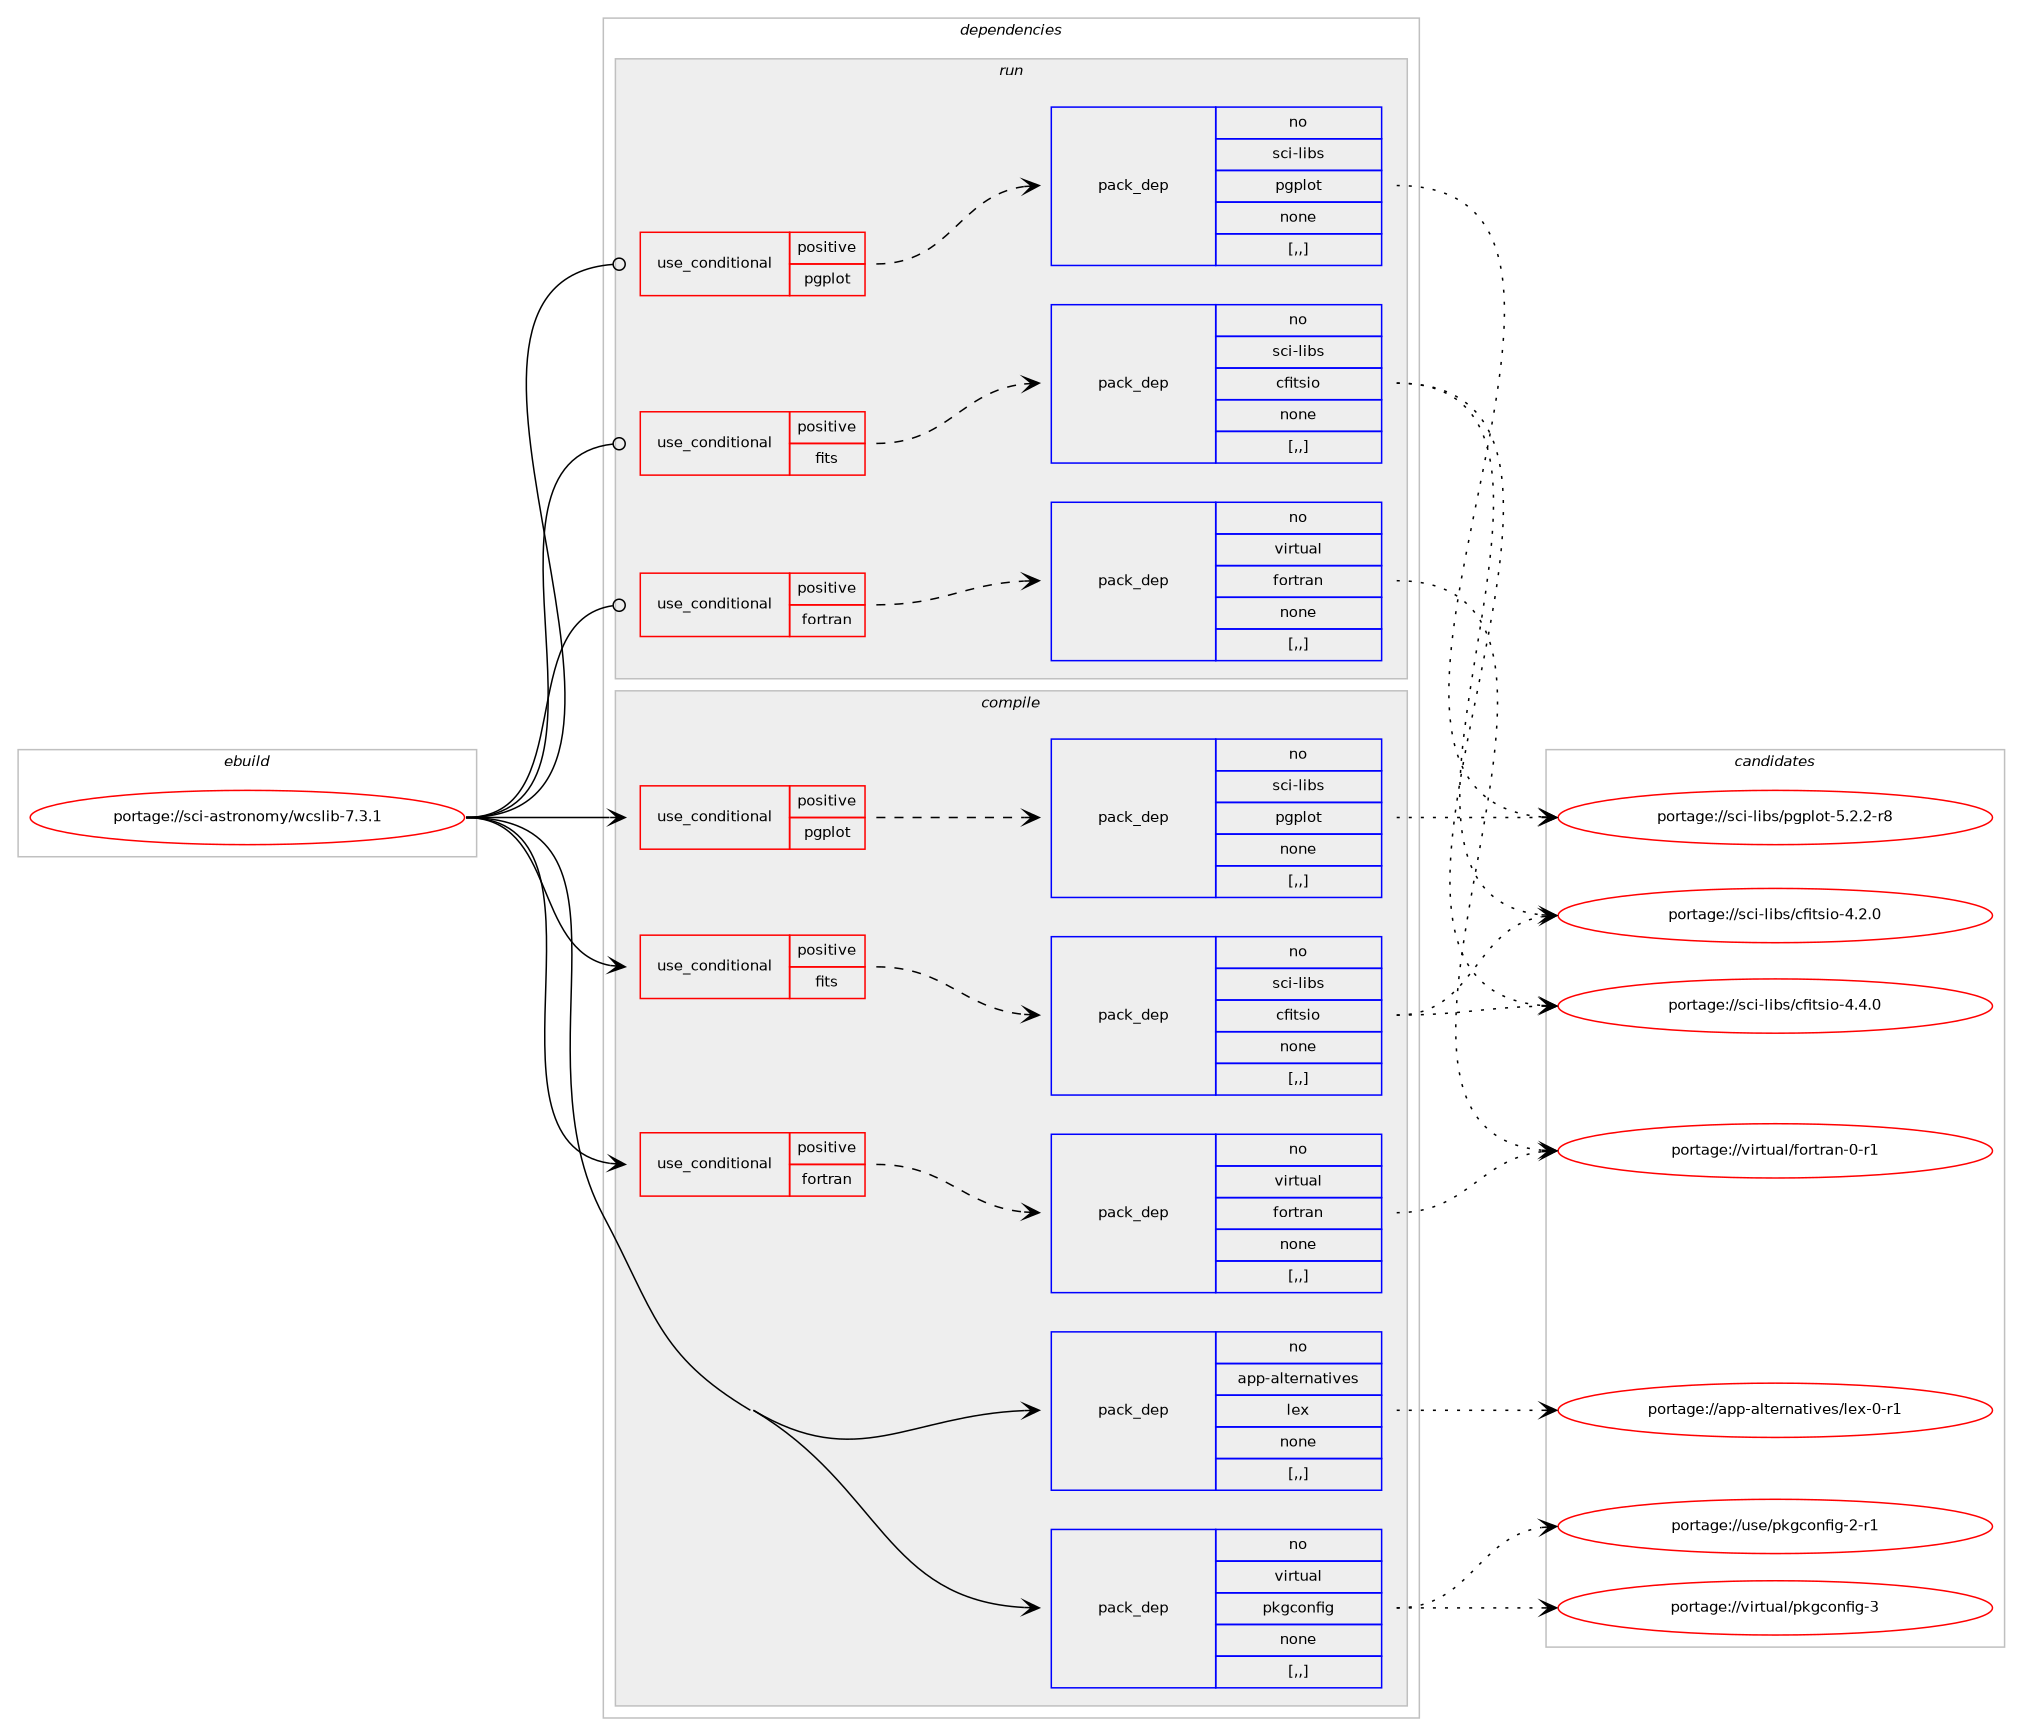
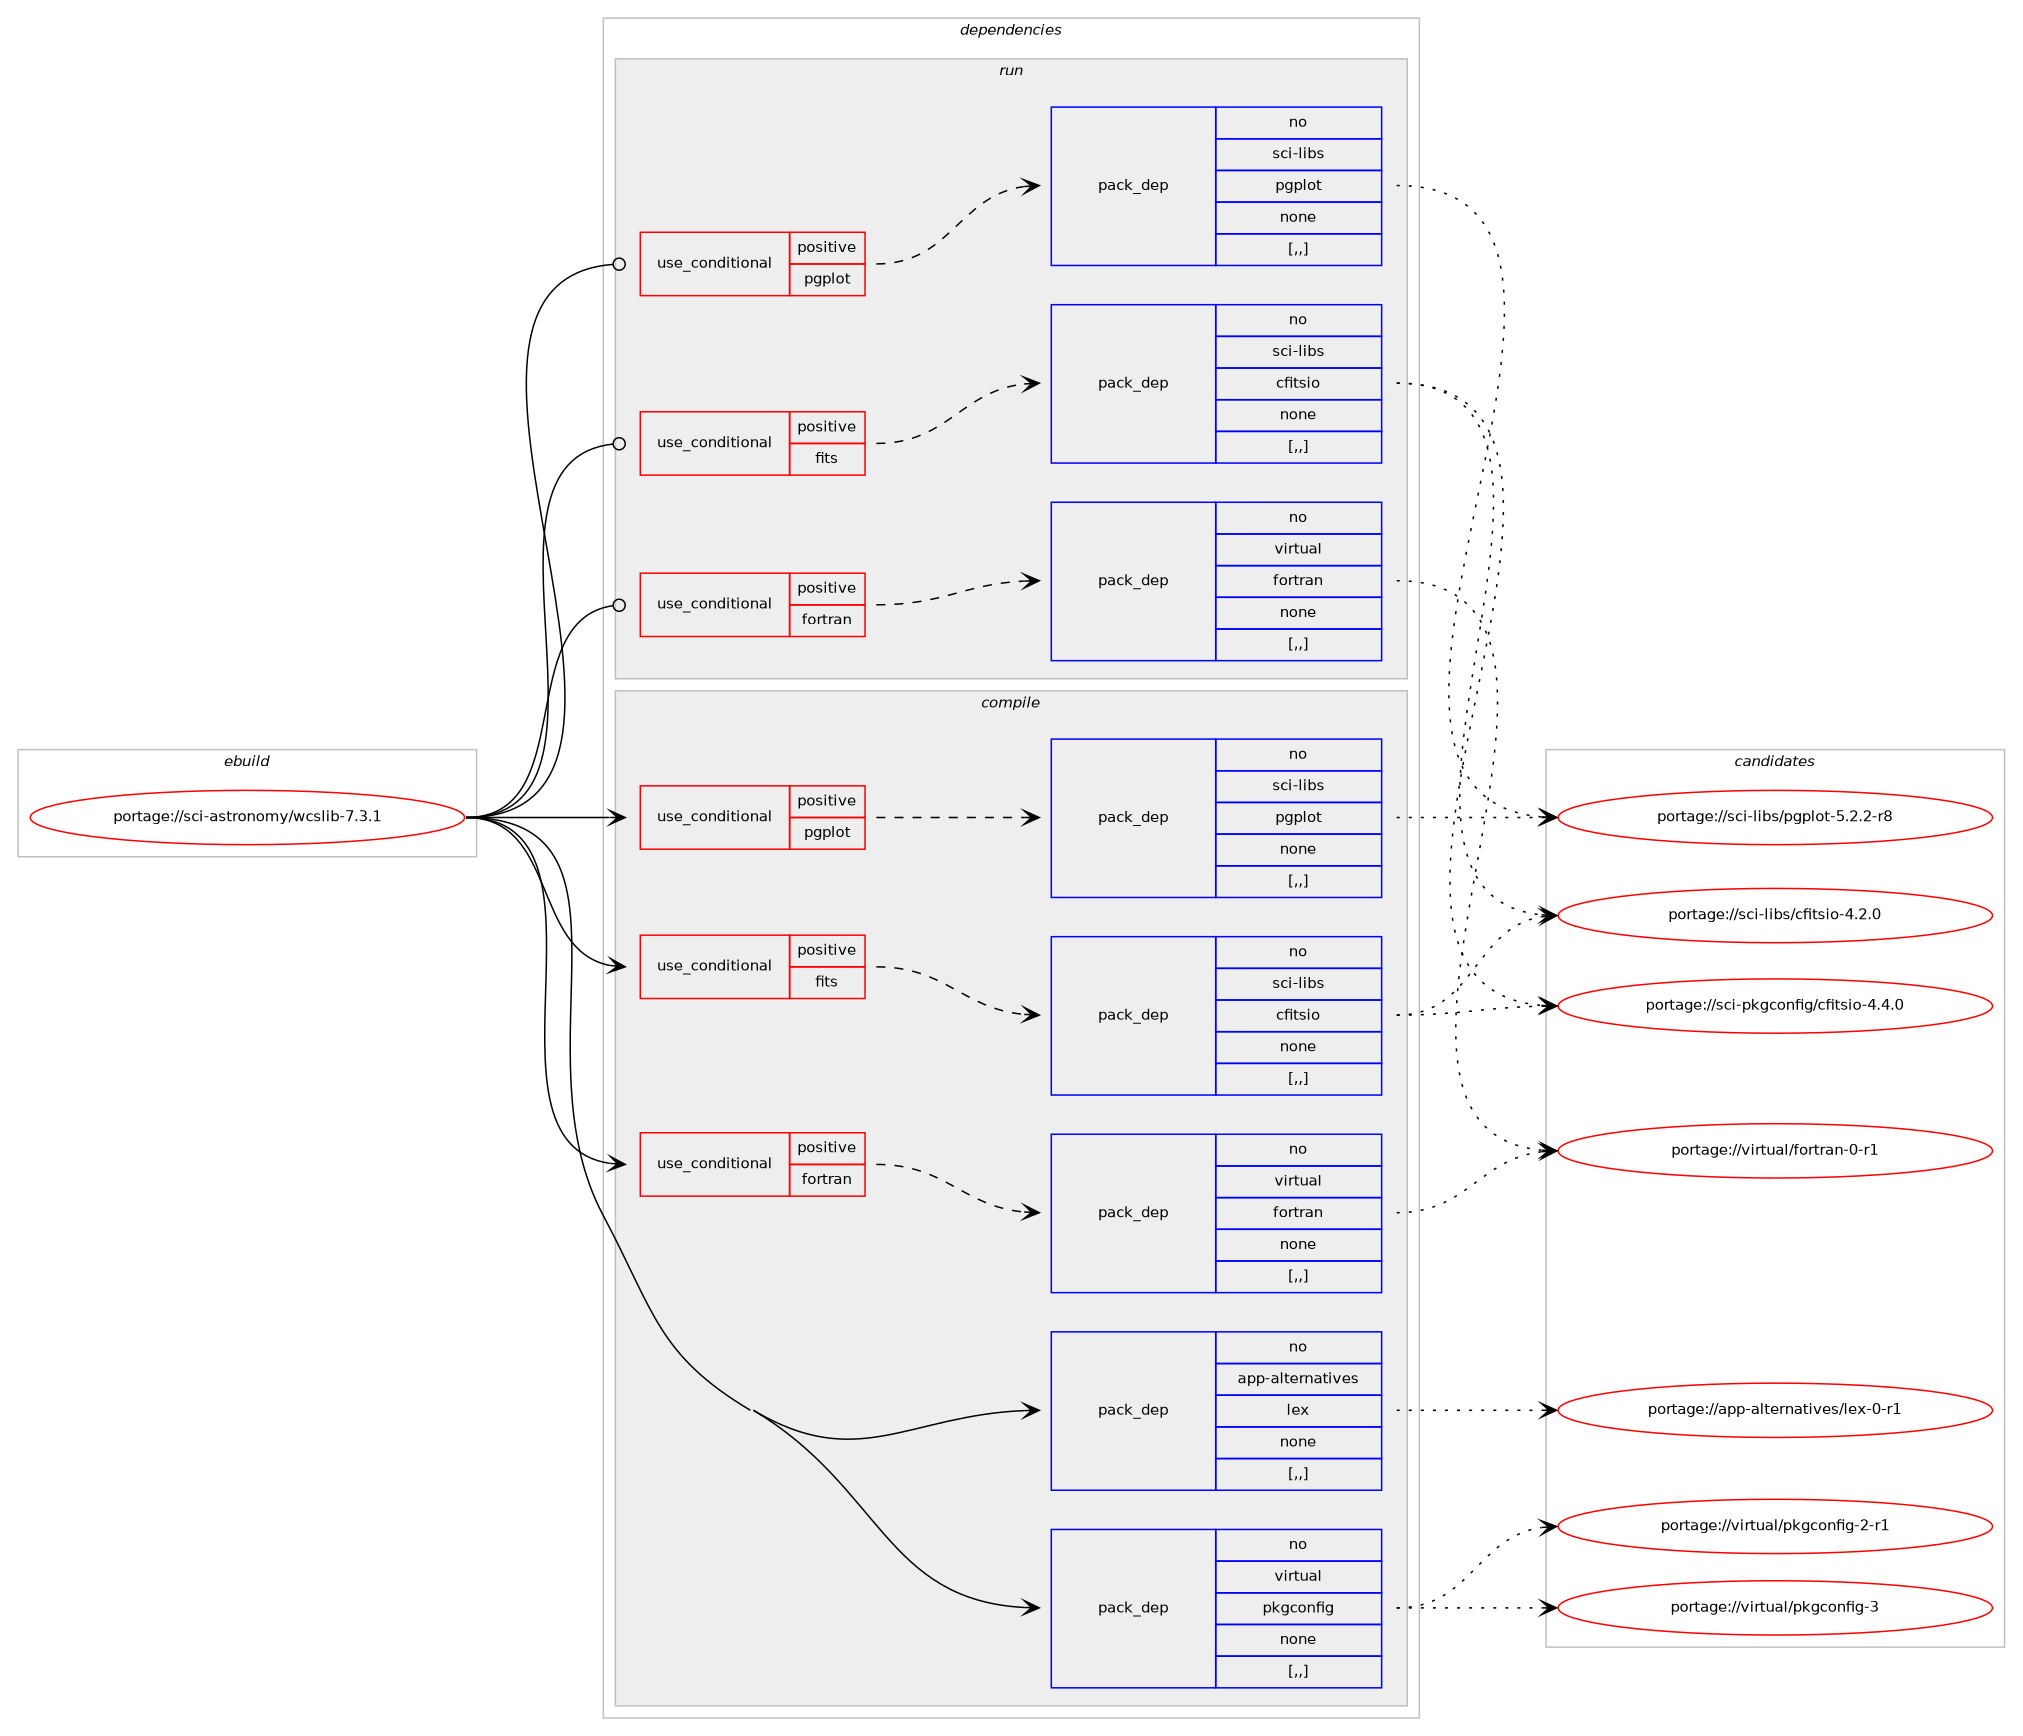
  digraph {
    compound=true
    concentrate=true
    fontname=Helvetica
    fontsize=10
    newrank=true
    rankdir=LR
    ranksep=1.5
    node [color=red fontname=Helvetica fontsize=10 shape=none]
    edge [arrowhead=vee headport=w style=dotted tailport=e weight=20]
    n1 [label="portage://sci-astronomy/wcslib-7.3.1" width=4 shape=""]
    n2 [color=blue label=<<TABLE BORDER="0" CELLBORDER="1" CELLSPACING="0" CELLPADDING="4" WIDTH="220"><TR><TD ROWSPAN="6" CELLPADDING="30">pack_dep</TD></TR><TR><TD WIDTH="110">no</TD></TR><TR><TD>sci-libs</TD></TR><TR><TD>cfitsio</TD></TR><TR><TD>none</TD></TR><TR><TD>[,,]</TD></TR></TABLE>>]
    n3 [label=<<TABLE BORDER="0" CELLBORDER="1" CELLSPACING="0" CELLPADDING="4"><TR><TD ROWSPAN="3" CELLPADDING="10">use_conditional</TD></TR><TR><TD>positive</TD></TR><TR><TD>fits</TD></TR></TABLE>>]
    n4 [color=blue label=<<TABLE BORDER="0" CELLBORDER="1" CELLSPACING="0" CELLPADDING="4" WIDTH="220"><TR><TD ROWSPAN="6" CELLPADDING="30">pack_dep</TD></TR><TR><TD WIDTH="110">no</TD></TR><TR><TD>virtual</TD></TR><TR><TD>fortran</TD></TR><TR><TD>none</TD></TR><TR><TD>[,,]</TD></TR></TABLE>>]
    n5 [label=<<TABLE BORDER="0" CELLBORDER="1" CELLSPACING="0" CELLPADDING="4"><TR><TD ROWSPAN="3" CELLPADDING="10">use_conditional</TD></TR><TR><TD>positive</TD></TR><TR><TD>fortran</TD></TR></TABLE>>]
    n6 [color=blue label=<<TABLE BORDER="0" CELLBORDER="1" CELLSPACING="0" CELLPADDING="4" WIDTH="220"><TR><TD ROWSPAN="6" CELLPADDING="30">pack_dep</TD></TR><TR><TD WIDTH="110">no</TD></TR><TR><TD>sci-libs</TD></TR><TR><TD>pgplot</TD></TR><TR><TD>none</TD></TR><TR><TD>[,,]</TD></TR></TABLE>>]
    n7 [label=<<TABLE BORDER="0" CELLBORDER="1" CELLSPACING="0" CELLPADDING="4"><TR><TD ROWSPAN="3" CELLPADDING="10">use_conditional</TD></TR><TR><TD>positive</TD></TR><TR><TD>pgplot</TD></TR></TABLE>>]
    n8 [color=blue label=<<TABLE BORDER="0" CELLBORDER="1" CELLSPACING="0" CELLPADDING="4" WIDTH="220"><TR><TD ROWSPAN="6" CELLPADDING="30">pack_dep</TD></TR><TR><TD WIDTH="110">no</TD></TR><TR><TD>app-alternatives</TD></TR><TR><TD>lex</TD></TR><TR><TD>none</TD></TR><TR><TD>[,,]</TD></TR></TABLE>>]
    n9 [color=blue label=<<TABLE BORDER="0" CELLBORDER="1" CELLSPACING="0" CELLPADDING="4" WIDTH="220"><TR><TD ROWSPAN="6" CELLPADDING="30">pack_dep</TD></TR><TR><TD WIDTH="110">no</TD></TR><TR><TD>virtual</TD></TR><TR><TD>pkgconfig</TD></TR><TR><TD>none</TD></TR><TR><TD>[,,]</TD></TR></TABLE>>]
    n10 [color=blue label=<<TABLE BORDER="0" CELLBORDER="1" CELLSPACING="0" CELLPADDING="4" WIDTH="220"><TR><TD ROWSPAN="6" CELLPADDING="30">pack_dep</TD></TR><TR><TD WIDTH="110">no</TD></TR><TR><TD>sci-libs</TD></TR><TR><TD>cfitsio</TD></TR><TR><TD>none</TD></TR><TR><TD>[,,]</TD></TR></TABLE>>]
    n11 [label=<<TABLE BORDER="0" CELLBORDER="1" CELLSPACING="0" CELLPADDING="4"><TR><TD ROWSPAN="3" CELLPADDING="10">use_conditional</TD></TR><TR><TD>positive</TD></TR><TR><TD>fits</TD></TR></TABLE>>]
    n12 [color=blue label=<<TABLE BORDER="0" CELLBORDER="1" CELLSPACING="0" CELLPADDING="4" WIDTH="220"><TR><TD ROWSPAN="6" CELLPADDING="30">pack_dep</TD></TR><TR><TD WIDTH="110">no</TD></TR><TR><TD>virtual</TD></TR><TR><TD>fortran</TD></TR><TR><TD>none</TD></TR><TR><TD>[,,]</TD></TR></TABLE>>]
    n13 [label=<<TABLE BORDER="0" CELLBORDER="1" CELLSPACING="0" CELLPADDING="4"><TR><TD ROWSPAN="3" CELLPADDING="10">use_conditional</TD></TR><TR><TD>positive</TD></TR><TR><TD>fortran</TD></TR></TABLE>>]
    n14 [color=blue label=<<TABLE BORDER="0" CELLBORDER="1" CELLSPACING="0" CELLPADDING="4" WIDTH="220"><TR><TD ROWSPAN="6" CELLPADDING="30">pack_dep</TD></TR><TR><TD WIDTH="110">no</TD></TR><TR><TD>sci-libs</TD></TR><TR><TD>pgplot</TD></TR><TR><TD>none</TD></TR><TR><TD>[,,]</TD></TR></TABLE>>]
    n15 [label=<<TABLE BORDER="0" CELLBORDER="1" CELLSPACING="0" CELLPADDING="4"><TR><TD ROWSPAN="3" CELLPADDING="10">use_conditional</TD></TR><TR><TD>positive</TD></TR><TR><TD>pgplot</TD></TR></TABLE>>]
    n16 [label="portage://sci-libs/cfitsio-4.2.0" width=4 shape=""]
-   n17 [label="portage://sci-libs/cfitsio-4.4.0" width=4 shape=""]
+   n17 [label="portage://sci-pkgconfig/cfitsio-4.4.0" width=4 shape=""]
    n18 [label="portage://virtual/fortran-0-r1" width=4 shape=""]
    n19 [label="portage://sci-libs/pgplot-5.2.2-r8" width=4 shape=""]
    n20 [label="portage://app-alternatives/lex-0-r1" width=4 shape=""]
-   n21 [label="portage://use/pkgconfig-2-r1" width=4 shape=""]
+   n21 [label="portage://virtual/pkgconfig-2-r1" width=4 shape=""]
    n22 [label="portage://virtual/pkgconfig-3" width=4 shape=""]
    subgraph cluster_1 {
      color=gray
      label=<<i>ebuild</i>>
      rank=same
      n1
    }
    subgraph cluster_2 {
      color=gray
      label=<<i>dependencies</i>>
      subgraph cluster_3 {
        color=gray
        fillcolor="#eeeeee"
        label=<<i>compile</i>>
        style=filled
        subgraph sub_4 {
          color=gray
          fillcolor="#eeeeee"
          label=<<i>compile</i>>
          style=filled
          n3
          subgraph sub_5 {
            color=gray
            fillcolor="#eeeeee"
            label=<<i>compile</i>>
            style=filled
            n2
          }
        }
        subgraph sub_6 {
          color=gray
          fillcolor="#eeeeee"
          label=<<i>compile</i>>
          style=filled
          n5
          subgraph sub_7 {
            color=gray
            fillcolor="#eeeeee"
            label=<<i>compile</i>>
            style=filled
            n4
          }
        }
        subgraph sub_8 {
          color=gray
          fillcolor="#eeeeee"
          label=<<i>compile</i>>
          style=filled
          n7
          subgraph sub_9 {
            color=gray
            fillcolor="#eeeeee"
            label=<<i>compile</i>>
            style=filled
            n6
          }
        }
        subgraph sub_10 {
          color=gray
          fillcolor="#eeeeee"
          label=<<i>compile</i>>
          style=filled
          n8
        }
        subgraph sub_11 {
          color=gray
          fillcolor="#eeeeee"
          label=<<i>compile</i>>
          style=filled
          n9
        }
      }
      subgraph cluster_12 {
        color=gray
        fillcolor="#eeeeee"
        label=<<i>compile and run</i>>
        style=filled
      }
      subgraph cluster_13 {
        color=gray
        fillcolor="#eeeeee"
        label=<<i>run</i>>
        style=filled
        subgraph sub_14 {
          color=gray
          fillcolor="#eeeeee"
          label=<<i>run</i>>
          style=filled
          n11
          subgraph sub_15 {
            color=gray
            fillcolor="#eeeeee"
            label=<<i>run</i>>
            style=filled
            n10
          }
        }
        subgraph sub_16 {
          color=gray
          fillcolor="#eeeeee"
          label=<<i>run</i>>
          style=filled
          n13
          subgraph sub_17 {
            color=gray
            fillcolor="#eeeeee"
            label=<<i>run</i>>
            style=filled
            n12
          }
        }
        subgraph sub_18 {
          color=gray
          fillcolor="#eeeeee"
          label=<<i>run</i>>
          style=filled
          n15
          subgraph sub_19 {
            color=gray
            fillcolor="#eeeeee"
            label=<<i>run</i>>
            style=filled
            n14
          }
        }
      }
    }
    subgraph cluster_20 {
      color=gray
      label=<<i>candidates</i>>
      rank=same
      subgraph sub_21 {
        color=black
        label=<<i>candidates</i>>
        nodesep=1
        rank=same
        n16
        n17
      }
      subgraph sub_22 {
        color=black
        label=<<i>candidates</i>>
        nodesep=1
        rank=same
        n18
      }
      subgraph sub_23 {
        color=black
        label=<<i>candidates</i>>
        nodesep=1
        rank=same
        n19
      }
      subgraph sub_24 {
        color=black
        label=<<i>candidates</i>>
        nodesep=1
        rank=same
        n20
      }
      subgraph sub_25 {
        color=black
        label=<<i>candidates</i>>
        nodesep=1
        rank=same
        n21
        n22
      }
      subgraph sub_26 {
        color=black
        label=<<i>candidates</i>>
        nodesep=1
        rank=same
        n16
        n17
      }
      subgraph sub_27 {
        color=black
        label=<<i>candidates</i>>
        nodesep=1
        rank=same
        n18
      }
      subgraph sub_28 {
        color=black
        label=<<i>candidates</i>>
        nodesep=1
        rank=same
        n19
      }
    }
    n1 -> n3 [style=solid]
    n1 -> n5 [style=solid]
    n1 -> n7 [style=solid]
    n1 -> n8 [style=solid]
    n1 -> n9 [style=solid]
    n1 -> n11 [arrowhead=odot style=solid]
    n1 -> n13 [arrowhead=odot style=solid]
    n1 -> n15 [arrowhead=odot style=solid]
    n2 -> n16 [weight=100]
    n2 -> n17 [weight=100]
    n3 -> n2 [style=dashed]
    n4 -> n18 [weight=100]
    n5 -> n4 [style=dashed]
    n6 -> n19 [weight=100]
    n7 -> n6 [style=dashed]
    n8 -> n20 [weight=100]
    n9 -> n21 [weight=100]
    n9 -> n22 [weight=100]
    n10 -> n16 [weight=100]
    n10 -> n17 [weight=100]
    n11 -> n10 [style=dashed]
    n12 -> n18 [weight=100]
    n13 -> n12 [style=dashed]
    n14 -> n19 [weight=100]
    n15 -> n14 [style=dashed]
  }
